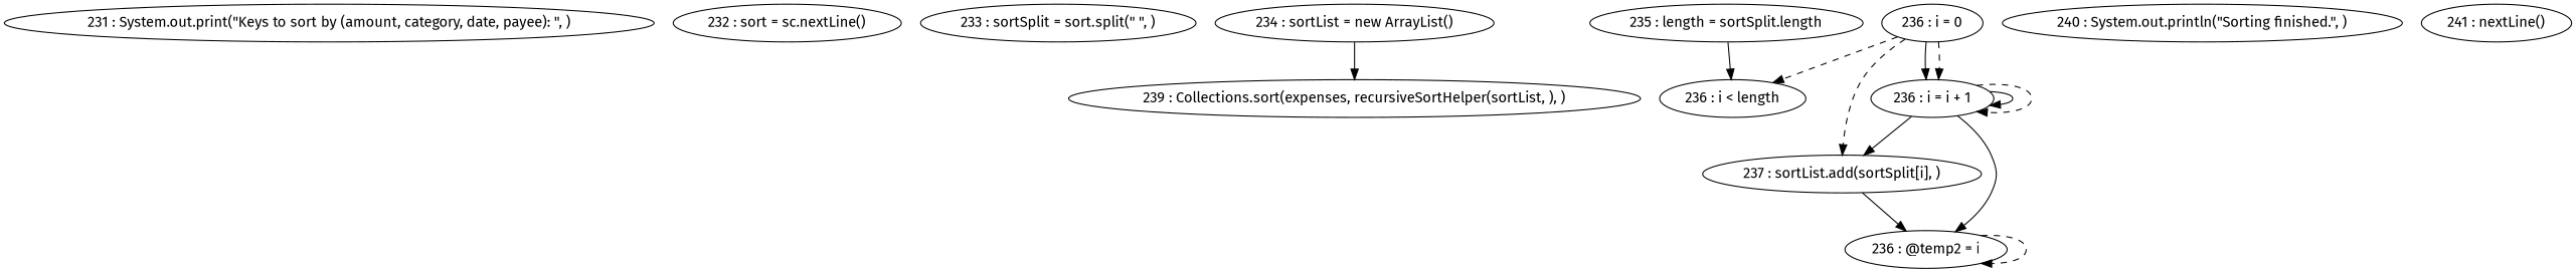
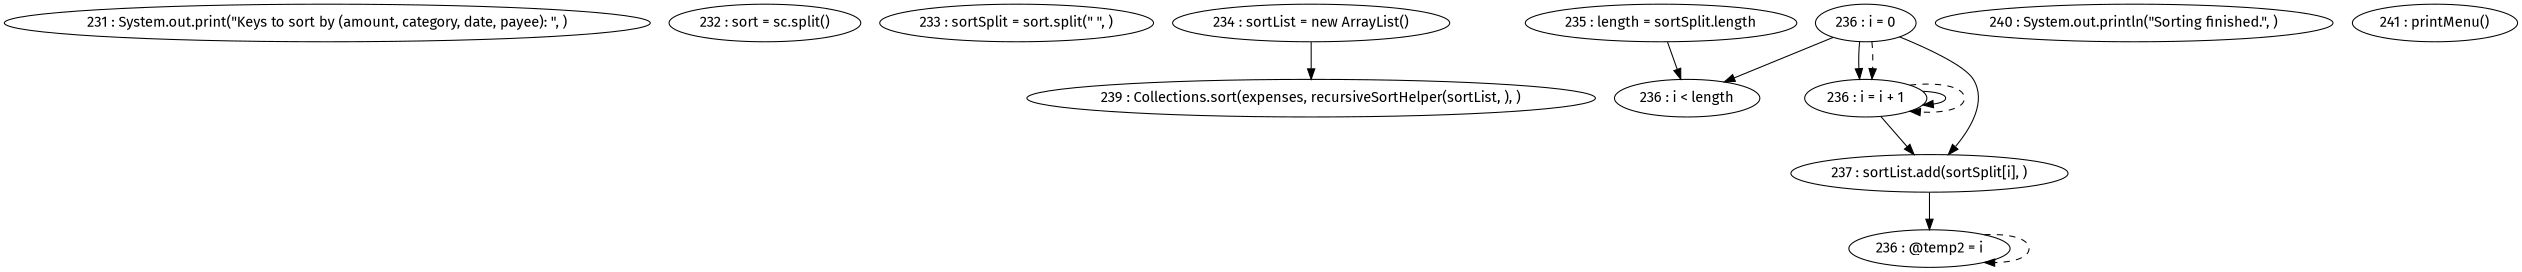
  digraph {
    fontname="Fira Sans"
    node [fontname="Fira Sans"]
    edge [fontname="Fira Sans"]
    "231 : System.out.print(\"Keys to sort by (amount, category, date, payee): \", )"
-   "232 : sort = sc.nextLine()"
+   "232 : sort = sc.nextLine()" [label="232 : sort = sc.split()"]
    "233 : sortSplit = sort.split(\" \", )"
    "234 : sortList = new ArrayList()"
    "239 : Collections.sort(expenses, recursiveSortHelper(sortList, ), )"
    "235 : length = sortSplit.length"
    "236 : i < length"
    "236 : i = 0"
    "236 : i = i + 1"
    "237 : sortList.add(sortSplit[i], )"
    "236 : @temp2 = i"
    "240 : System.out.println(\"Sorting finished.\", )"
-   "241 : printMenu()" [label="241 : nextLine()"]
+   "241 : printMenu()"
    "234 : sortList = new ArrayList()" -> "239 : Collections.sort(expenses, recursiveSortHelper(sortList, ), )"
    "235 : length = sortSplit.length" -> "236 : i < length"
-   "236 : i = 0" -> "236 : i < length" [style=dashed]
+   "236 : i = 0" -> "236 : i < length"
    "236 : i = 0" -> "236 : i = i + 1"
    "236 : i = 0" -> "236 : i = i + 1" [style=dashed]
-   "236 : i = 0" -> "237 : sortList.add(sortSplit[i], )" [style=dashed]
+   "236 : i = 0" -> "237 : sortList.add(sortSplit[i], )"
    "236 : i = i + 1" -> "236 : i = i + 1"
    "236 : i = i + 1" -> "236 : i = i + 1" [style=dashed]
    "236 : i = i + 1" -> "237 : sortList.add(sortSplit[i], )"
-   "236 : i = i + 1" -> "236 : @temp2 = i"
    "237 : sortList.add(sortSplit[i], )" -> "236 : @temp2 = i"
    "236 : @temp2 = i" -> "236 : @temp2 = i" [style=dashed]
  }
